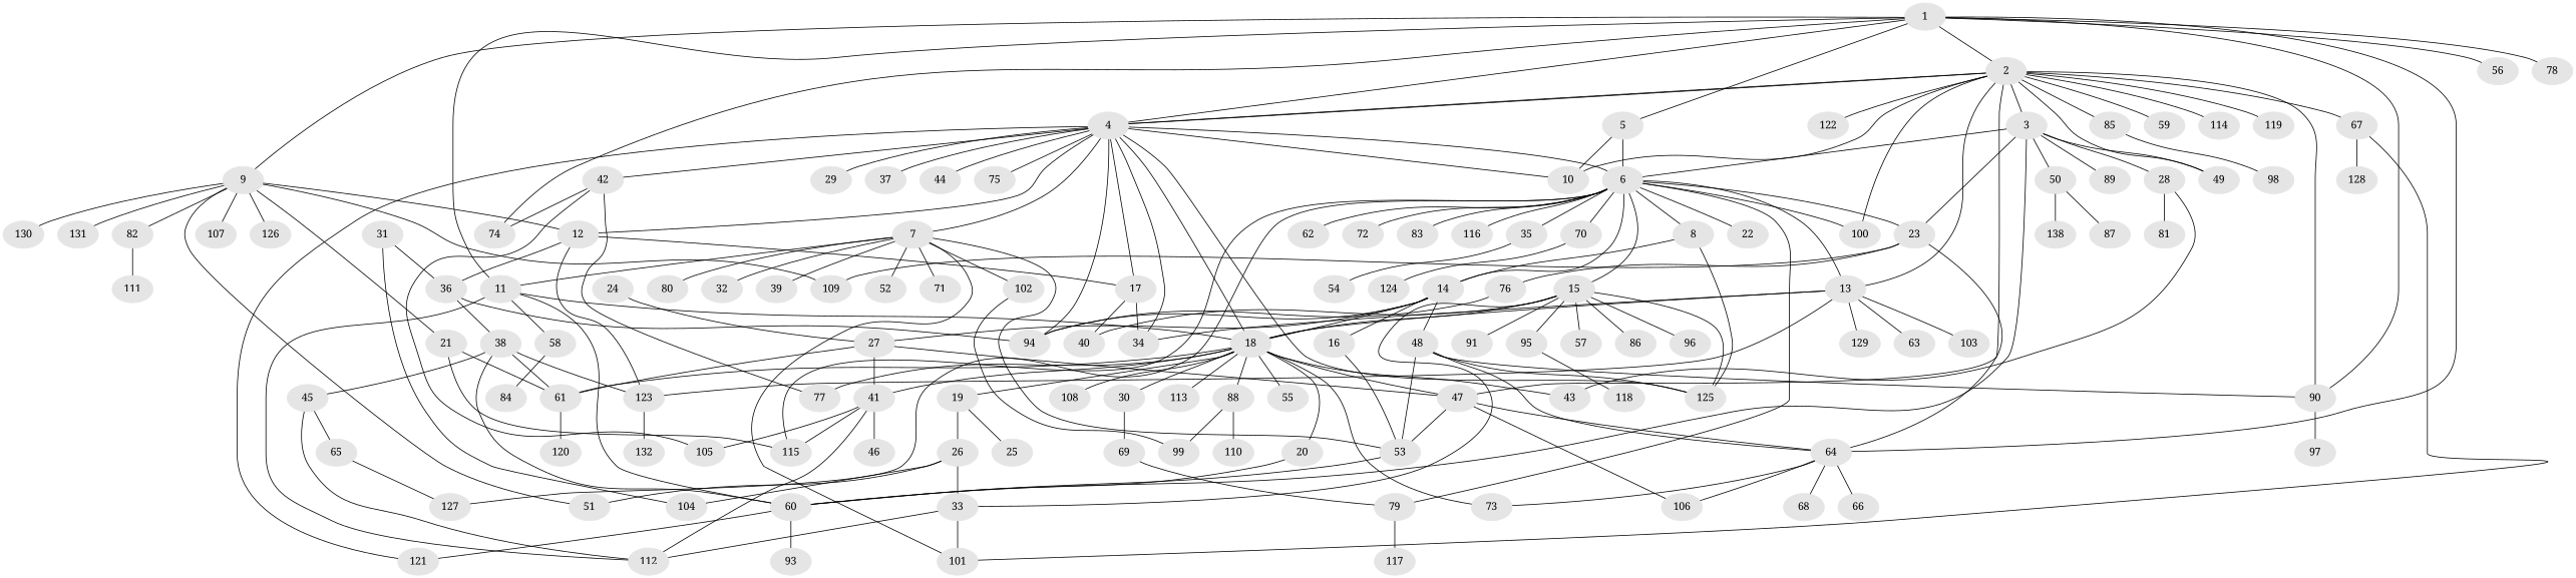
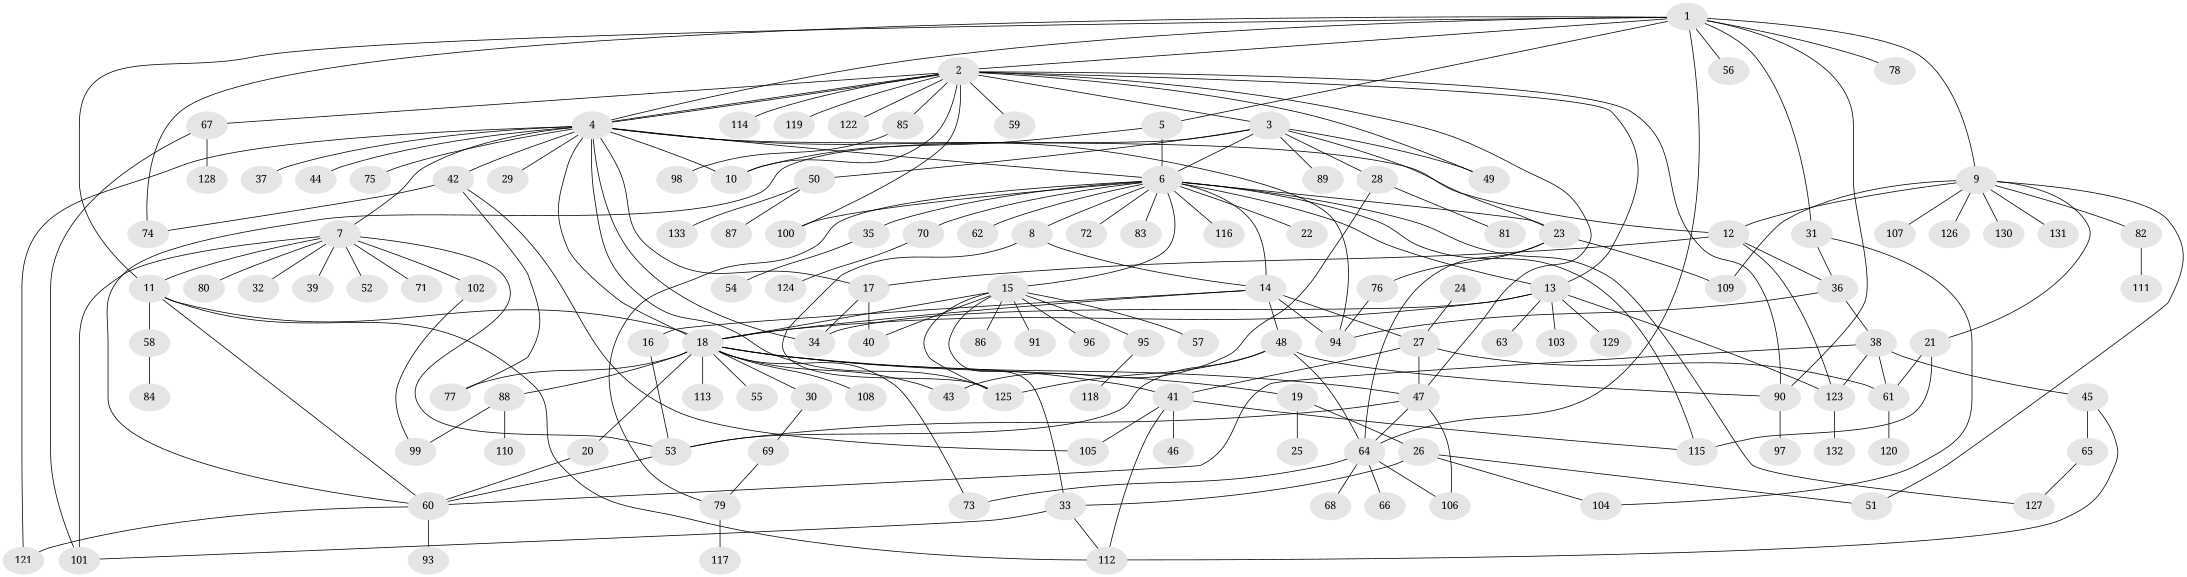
  graph {
    fontname="Noto Serif"
    node [color=gray90 fontname="Noto Serif" style=filled]
    edge [fontname="Noto Serif"]
    1
    2
    4
    5
    9
    11
    31
    56
    64
    74
    78
    90
    3
    10
    13
    47
    49
    59
    67
    85
    100
    114
    119
    122
    6
    7
    12
    17
    18
    29
    34
    37
    42
    44
    75
    94
    121
    125
    21
    51
    82
    107
    109
    126
    130
    131
    60
    58
    112
    36
    104
    73
    106
    66
    68
    97
    23
    28
    50
    89
    123
    63
    103
    129
    53
    101
    128
    98
    8
    14
    15
    22
    35
    62
    70
    72
    79
    83
    115
    116
    127
    76
    43
    81
    87
-   133 [label=138]
+   133
    93
    32
    39
    52
    71
    80
    102
    40
    19
    20
    30
    41
    55
    61
    77
    88
    108
    113
    38
    45
    105
    16
    27
    48
    33
    57
    86
    91
    95
    96
    54
    124
    117
    99
    111
    84
    132
    118
    25
    26
    69
    46
    120
    110
    24
    65
    1 -- 2
    1 -- 4
    1 -- 5
    1 -- 9
    1 -- 11
+   1 -- 31
    1 -- 56
    1 -- 64
    1 -- 74
    1 -- 78
    1 -- 90
    2 -- 4
    2 -- 4
    2 -- 90
    2 -- 3
    2 -- 10
    2 -- 13
    2 -- 47
    2 -- 49
    2 -- 59
    2 -- 67
    2 -- 85
    2 -- 100
    2 -- 114
    2 -- 119
    2 -- 122
    4 -- 10
    4 -- 6
    4 -- 7
    4 -- 12
    4 -- 17
    4 -- 18
    4 -- 29
    4 -- 34
    4 -- 37
    4 -- 42
    4 -- 44
    4 -- 75
    4 -- 94
    4 -- 121
    4 -- 125
    5 -- 10
    5 -- 6
    9 -- 12
    9 -- 21
    9 -- 51
    9 -- 82
    9 -- 107
    9 -- 109
    9 -- 126
    9 -- 130
    9 -- 131
    11 -- 18
    11 -- 60
    11 -- 58
    11 -- 112
    31 -- 36
    31 -- 104
    64 -- 73
    64 -- 106
    64 -- 66
    64 -- 68
    90 -- 97
    3 -- 49
    3 -- 6
    3 -- 60
    3 -- 23
    3 -- 28
    3 -- 50
    3 -- 89
    13 -- 18
    13 -- 34
    13 -- 123
    13 -- 63
    13 -- 103
    13 -- 129
    47 -- 64
    47 -- 106
    47 -- 53
    67 -- 101
    67 -- 128
    85 -- 98
    6 -- 13
    6 -- 100
    6 -- 23
    6 -- 8
    6 -- 14
    6 -- 15
    6 -- 22
    6 -- 35
    6 -- 62
    6 -- 70
    6 -- 72
    6 -- 79
    6 -- 83
    6 -- 115
    6 -- 116
    6 -- 127
    7 -- 11
    7 -- 53
    7 -- 101
    7 -- 32
    7 -- 39
    7 -- 52
    7 -- 71
    7 -- 80
    7 -- 102
    12 -- 17
    12 -- 36
    12 -- 123
    17 -- 34
    17 -- 40
    18 -- 47
    18 -- 73
    18 -- 43
    18 -- 19
    18 -- 20
    18 -- 30
    18 -- 41
    18 -- 55
-   18 -- 61
    18 -- 77
    18 -- 88
    18 -- 108
    18 -- 113
    42 -- 74
    42 -- 77
    42 -- 105
    21 -- 115
    21 -- 61
    82 -- 111
    60 -- 121
    60 -- 93
    58 -- 84
    36 -- 94
    36 -- 38
    23 -- 64
    23 -- 109
    23 -- 76
    28 -- 43
    28 -- 81
    50 -- 87
    50 -- 133
    123 -- 132
    53 -- 60
    8 -- 125
    8 -- 14
    14 -- 18
    14 -- 94
    14 -- 16
    14 -- 27
    14 -- 48
    15 -- 18
    15 -- 125
    15 -- 40
    15 -- 33
    15 -- 57
    15 -- 86
    15 -- 91
    15 -- 95
    15 -- 96
    35 -- 54
    70 -- 124
    79 -- 117
    76 -- 94
    102 -- 99
    19 -- 25
    19 -- 26
    20 -- 60
    30 -- 69
    41 -- 112
    41 -- 115
    41 -- 105
    41 -- 46
    61 -- 120
    88 -- 99
    88 -- 110
    38 -- 60
    38 -- 123
    38 -- 61
    38 -- 45
    45 -- 112
    45 -- 65
    16 -- 53
    27 -- 47
    27 -- 41
    27 -- 61
    48 -- 64
    48 -- 90
    48 -- 125
    48 -- 53
    33 -- 112
    33 -- 101
    95 -- 118
    26 -- 51
    26 -- 104
    26 -- 33
    69 -- 79
    24 -- 27
    65 -- 127
  }
